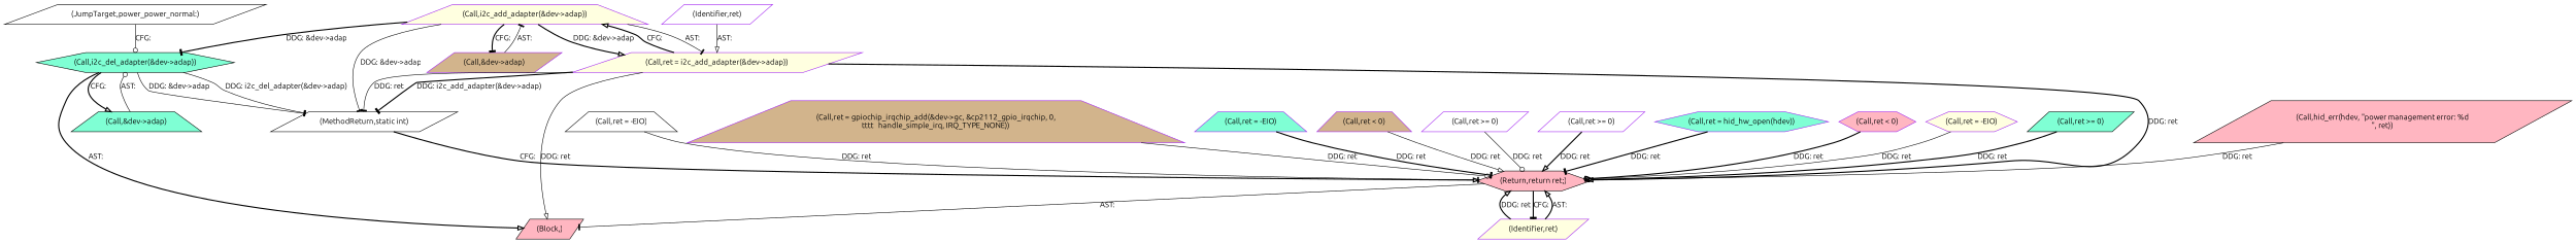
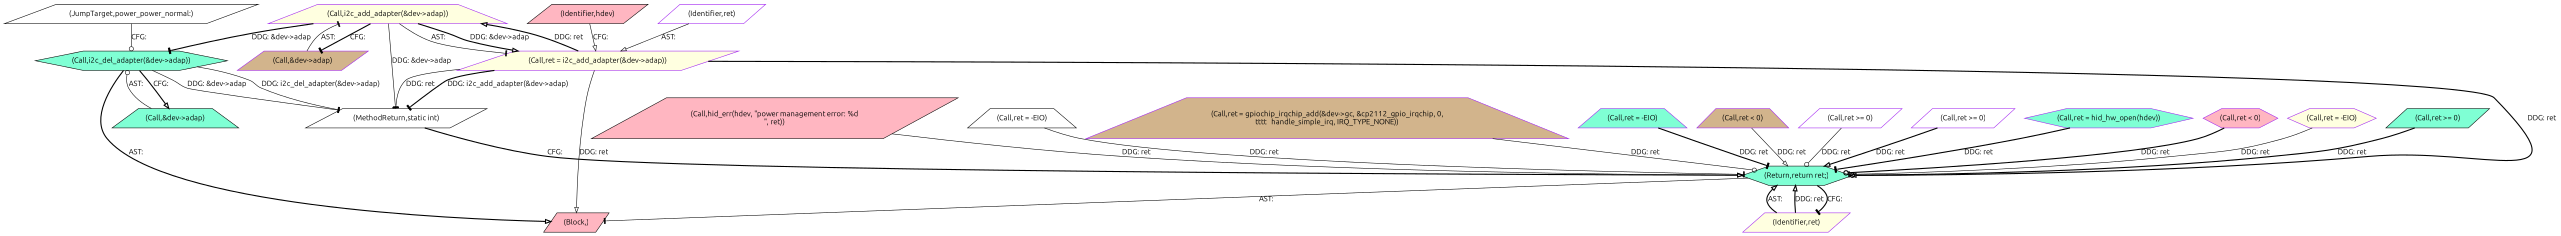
  digraph {
    fontname=Ubuntu
    node [color=purple fillcolor=white fontname=Ubuntu shape=parallelogram style=filled]
    edge [arrowhead=tee fontname=Ubuntu style=solid]
    n1 [fillcolor=lightyellow label="(Call,i2c_add_adapter(&dev->adap))" shape=trapezium]
    n2 [fillcolor=lightyellow label="(Call,ret = i2c_add_adapter(&dev->adap))"]
    n3 [color=black fillcolor=aquamarine label="(Call,i2c_del_adapter(&dev->adap))" shape=hexagon]
    n4 [color=black label="(MethodReturn,static int)"]
    n5 [fillcolor=tan label="(Call,&dev->adap)"]
-   n6 [color=black fillcolor=lightpink label="(Return,return ret;)" shape=hexagon]
+   n6 [color=black fillcolor=aquamarine label="(Return,return ret;)" shape=hexagon]
    n7 [color=black fillcolor=lightpink label="(Block,)"]
    n8 [color=black fillcolor=aquamarine label="(Call,&dev->adap)" shape=trapezium]
    n9 [fillcolor=lightyellow label="(Identifier,ret)"]
+   n10 [color=black fillcolor=lightpink label="(Identifier,hdev)"]
    n11 [color=black fillcolor=lightpink label="(Call,hid_err(hdev, \"power management error: %d\n\", ret))"]
    n12 [color=black label="(Call,ret = -EIO)" shape=trapezium]
    n13 [fillcolor=tan label="(Call,ret = gpiochip_irqchip_add(&dev->gc, &cp2112_gpio_irqchip, 0,\n\t\t\t\t   handle_simple_irq, IRQ_TYPE_NONE))" shape=trapezium]
    n14 [fillcolor=aquamarine label="(Call,ret = -EIO)" shape=trapezium]
    n15 [fillcolor=tan label="(Call,ret < 0)" shape=trapezium]
    n16 [label="(Call,ret >= 0)"]
    n17 [label="(Call,ret >= 0)"]
    n18 [fillcolor=aquamarine label="(Call,ret = hid_hw_open(hdev))" shape=hexagon]
    n19 [fillcolor=lightpink label="(Call,ret < 0)" shape=hexagon]
    n20 [label="(Identifier,ret)"]
    n21 [fillcolor=lightyellow label="(Call,ret = -EIO)" shape=hexagon]
    n22 [color=black label="(JumpTarget,power_power_normal:)"]
    n23 [color=black fillcolor=aquamarine label="(Call,ret >= 0)"]
    n1 -> n2 [label="AST: "]
    n1 -> n2 [arrowhead=onormal label="DDG: &dev->adap" style=bold]
    n1 -> n3 [label="DDG: &dev->adap" style=bold]
    n1 -> n4 [label="DDG: &dev->adap"]
    n1 -> n5 [label="CFG: " style=bold]
-   n2 -> n1 [arrowhead=onormal label="CFG: " style=bold]
+   n2 -> n1 [arrowhead=onormal label="DDG: ret" style=bold]
    n2 -> n4 [label="DDG: ret"]
    n2 -> n4 [label="DDG: i2c_add_adapter(&dev->adap)" style=bold]
    n2 -> n6 [arrowhead=onormal label="DDG: ret" style=bold]
    n2 -> n7 [arrowhead=onormal label="DDG: ret"]
    n3 -> n4 [label="DDG: i2c_del_adapter(&dev->adap)"]
    n3 -> n4 [label="DDG: &dev->adap"]
    n3 -> n7 [arrowhead=onormal label="AST: " style=bold]
    n3 -> n8 [arrowhead=onormal label="CFG: " style=bold]
    n4 -> n6 [arrowhead=onormal label="CFG: " style=bold]
    n5 -> n1 [label="AST: "]
    n6 -> n7 [label="AST: "]
    n6 -> n9 [label="CFG: " style=bold]
    n8 -> n3 [arrowhead=odot label="AST: "]
    n9 -> n6 [arrowhead=onormal label="AST: " style=bold]
    n9 -> n6 [arrowhead=onormal label="DDG: ret" style=bold]
+   n10 -> n2 [arrowhead=onormal label="CFG: "]
    n11 -> n6 [arrowhead=onormal label="DDG: ret"]
    n12 -> n6 [label="DDG: ret"]
    n13 -> n6 [arrowhead=odot label="DDG: ret"]
    n14 -> n6 [label="DDG: ret" style=bold]
    n15 -> n6 [arrowhead=onormal label="DDG: ret"]
    n16 -> n6 [arrowhead=odot label="DDG: ret"]
    n17 -> n6 [arrowhead=onormal label="DDG: ret" style=bold]
    n18 -> n6 [label="DDG: ret" style=bold]
    n19 -> n6 [arrowhead=odot label="DDG: ret" style=bold]
    n20 -> n2 [arrowhead=onormal label="AST: "]
    n21 -> n6 [label="DDG: ret"]
    n22 -> n3 [arrowhead=odot label="CFG: "]
    n23 -> n6 [arrowhead=odot label="DDG: ret" style=bold]
  }
